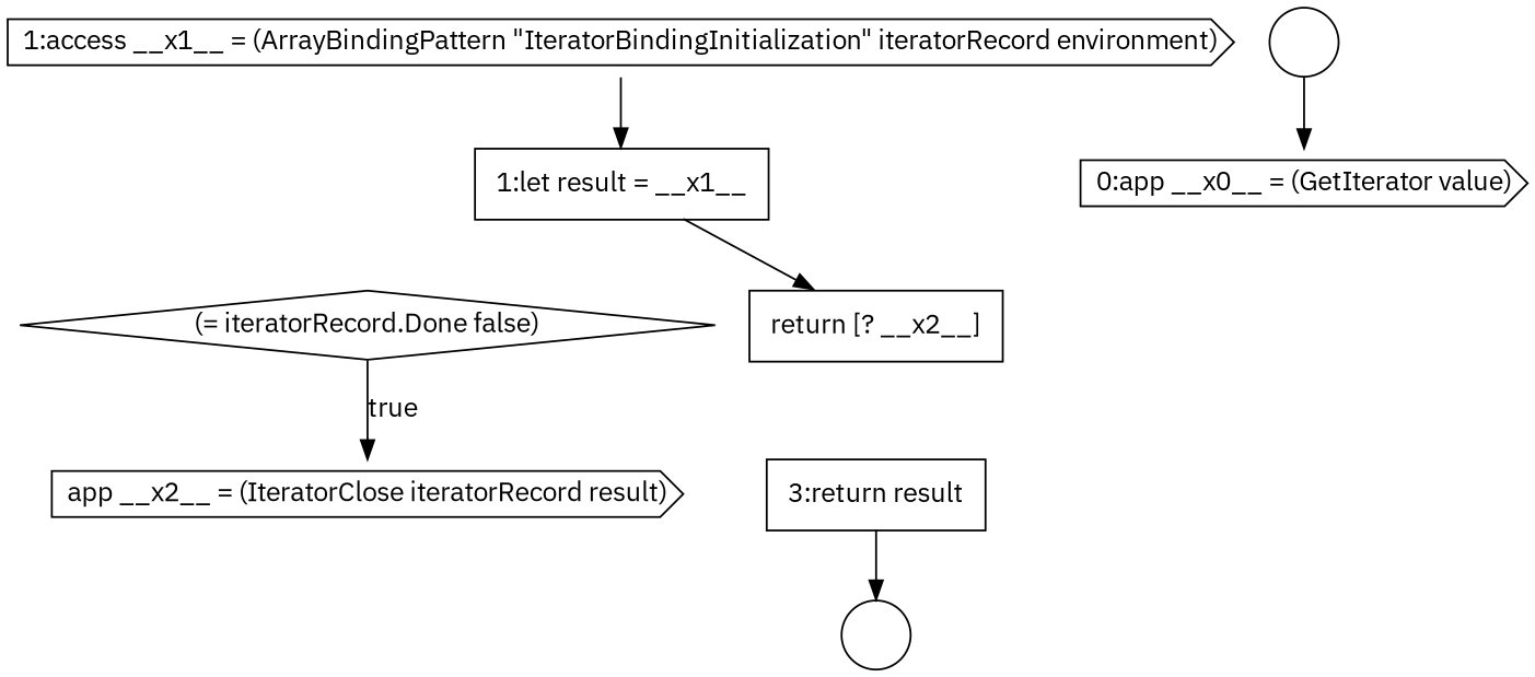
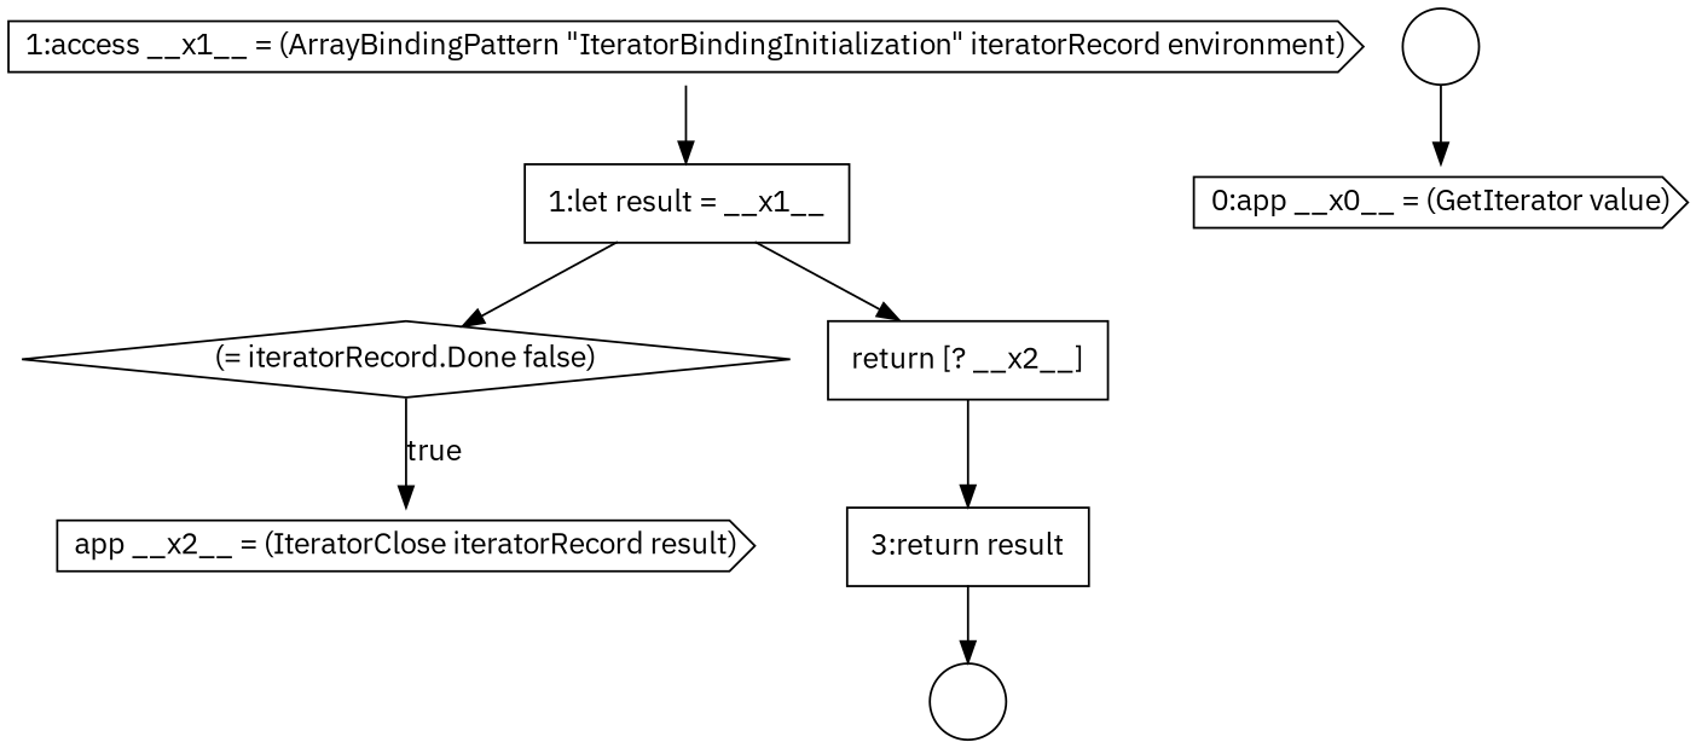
  digraph {
    fontname="IBM Plex Sans"
    node [color=black fillcolor=white fontname="IBM Plex Sans" shape=cds style=filled]
    edge [color=black fontname="IBM Plex Sans"]
    n1 [label=<<font color="black">(= iteratorRecord.Done false)</font>> shape=diamond]
    n2 [label=<<font color="black">app __x2__ = (IteratorClose iteratorRecord result)</font>>]
    n3 [label=<<font color="black">     <table border="0" cellborder="1" cellspacing="0" cellpadding="10">       <tr><td align="left">3:return result</td></tr>     </table>   </font>> margin=0 shape=none]
    n4 [label=" " shape=circle]
    n5 [label=<<font color="black">0:app __x0__ = (GetIterator value)</font>>]
    n6 [label=<<font color="black">     <table border="0" cellborder="1" cellspacing="0" cellpadding="10">       <tr><td align="left">return [? __x2__]</td></tr>     </table>   </font>> margin=0 shape=none]
    n7 [label=<<font color="black">1:access __x1__ = (ArrayBindingPattern &quot;IteratorBindingInitialization&quot; iteratorRecord environment)</font>>]
    n8 [label=<<font color="black">     <table border="0" cellborder="1" cellspacing="0" cellpadding="10">       <tr><td align="left">1:let result = __x1__</td></tr>     </table>   </font>> margin=0 shape=none]
    n9 [label=" " shape=circle]
    n1 -> n2 [label=<<font color="black">true</font>>]
    n3 -> n4
+   n6 -> n3
    n7 -> n8
+   n8 -> n1
    n8 -> n6
    n9 -> n5
  }
